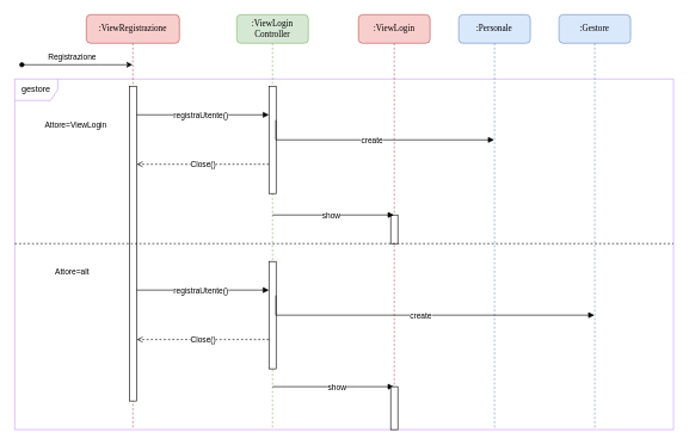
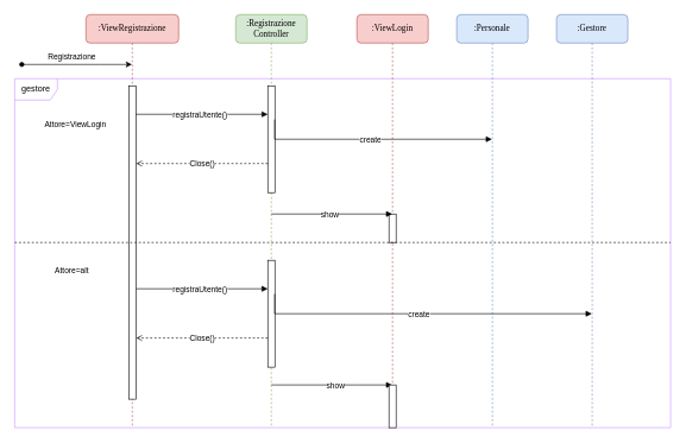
  <mxCell id="0" />
  <mxCell id="1" parent="0" />
  <mxCell id="2" value="gestore" style="shape=umlFrame;whiteSpace=wrap;html=1;strokeColor=#CC99FF;" parent="1" vertex="1"><mxGeometry y="110" width="920" height="490" as="geometry" x="20" /></mxCell>
- <mxCell id="3" value=":ViewLogin&lt;br&gt;Controller" style="shape=umlLifeline;perimeter=lifelinePerimeter;whiteSpace=wrap;html=1;container=1;collapsible=0;recursiveResize=0;outlineConnect=0;rounded=1;shadow=0;comic=0;labelBackgroundColor=none;strokeWidth=1;fontFamily=Verdana;fontSize=12;align=center;fillColor=#d5e8d4;strokeColor=#82b366;" parent="1" vertex="1"><mxGeometry x="330" y="20" width="100" height="580" as="geometry" /></mxCell>
+ <mxCell id="3" value=":Registrazione&lt;br&gt;Controller" style="shape=umlLifeline;perimeter=lifelinePerimeter;whiteSpace=wrap;html=1;container=1;collapsible=0;recursiveResize=0;outlineConnect=0;rounded=1;shadow=0;comic=0;labelBackgroundColor=none;strokeWidth=1;fontFamily=Verdana;fontSize=12;align=center;fillColor=#d5e8d4;strokeColor=#82b366;" parent="1" vertex="1"><mxGeometry x="330" y="20" width="100" height="580" as="geometry" /></mxCell>
  <mxCell id="4" value="" style="html=1;points=[];perimeter=orthogonalPerimeter;rounded=0;shadow=0;comic=0;labelBackgroundColor=none;strokeWidth=1;fontFamily=Verdana;fontSize=12;align=center;" parent="3" vertex="1"><mxGeometry x="45" y="100" width="10" height="150" as="geometry" /></mxCell>
  <mxCell id="5" value="" style="html=1;points=[];perimeter=orthogonalPerimeter;rounded=0;shadow=0;comic=0;labelBackgroundColor=none;strokeWidth=1;fontFamily=Verdana;fontSize=12;align=center;" parent="3" vertex="1"><mxGeometry x="45" y="345" width="10" height="150" as="geometry" /></mxCell>
  <mxCell id="6" value="&lt;font style=&quot;font-size: 11px; background-color: rgb(255, 255, 255);&quot; face=&quot;Helvetica&quot;&gt;registraUtente()&lt;/font&gt;" style="html=1;verticalAlign=bottom;endArrow=block;labelBackgroundColor=none;fontFamily=Verdana;fontSize=12;edgeStyle=elbowEdgeStyle;elbow=vertical;rounded=0;" parent="3" edge="1"><mxGeometry x="-0.027" y="-10" relative="1" as="geometry"><mxPoint x="-140" y="385" as="sourcePoint" /><mxPoint x="45" y="385" as="targetPoint" /><Array as="points"><mxPoint x="-30" y="385" /></Array><mxPoint as="offset" /></mxGeometry></mxCell>
  <mxCell id="7" value="Close()" style="rounded=0;orthogonalLoop=1;jettySize=auto;html=1;dashed=1;entryX=1.052;entryY=0.248;entryDx=0;entryDy=0;entryPerimeter=0;endArrow=open;endFill=0;" parent="3" source="5" edge="1"><mxGeometry relative="1" as="geometry"><mxPoint x="-139.48" y="454.12" as="targetPoint" /></mxGeometry></mxCell>
  <mxCell id="8" value="&lt;font style=&quot;font-size: 11px; background-color: rgb(255, 255, 255);&quot; face=&quot;Helvetica&quot;&gt;show&lt;/font&gt;" style="html=1;verticalAlign=bottom;endArrow=block;labelBackgroundColor=none;fontFamily=Verdana;fontSize=12;edgeStyle=elbowEdgeStyle;elbow=vertical;rounded=0;" parent="3" edge="1"><mxGeometry x="0.062" y="-10" relative="1" as="geometry"><mxPoint x="50" y="520" as="sourcePoint" /><mxPoint x="219.5" y="520" as="targetPoint" /><Array as="points"><mxPoint x="170" y="520" /><mxPoint x="-20" y="390" /></Array><mxPoint as="offset" /></mxGeometry></mxCell>
  <mxCell id="9" value=":ViewLogin" style="shape=umlLifeline;perimeter=lifelinePerimeter;whiteSpace=wrap;html=1;container=1;collapsible=0;recursiveResize=0;outlineConnect=0;rounded=1;shadow=0;comic=0;labelBackgroundColor=none;strokeWidth=1;fontFamily=Verdana;fontSize=12;align=center;fillColor=#f8cecc;strokeColor=#b85450;" parent="1" vertex="1"><mxGeometry x="500" y="20" width="100" height="580" as="geometry" /></mxCell>
  <mxCell id="10" value="" style="html=1;points=[];perimeter=orthogonalPerimeter;rounded=0;shadow=0;comic=0;labelBackgroundColor=none;strokeWidth=1;fontFamily=Verdana;fontSize=12;align=center;" parent="9" vertex="1"><mxGeometry x="45" y="520" width="10" height="60" as="geometry" /></mxCell>
  <mxCell id="11" value="" style="html=1;points=[];perimeter=orthogonalPerimeter;rounded=0;shadow=0;comic=0;labelBackgroundColor=none;strokeWidth=1;fontFamily=Verdana;fontSize=12;align=center;" parent="9" vertex="1"><mxGeometry x="45" y="280" width="10" height="40" as="geometry" /></mxCell>
  <mxCell id="12" value=":Personale" style="shape=umlLifeline;perimeter=lifelinePerimeter;whiteSpace=wrap;html=1;container=1;collapsible=0;recursiveResize=0;outlineConnect=0;rounded=1;shadow=0;comic=0;labelBackgroundColor=none;strokeWidth=1;fontFamily=Verdana;fontSize=12;align=center;fillColor=#dae8fc;strokeColor=#6c8ebf;" parent="1" vertex="1"><mxGeometry x="640" y="20" width="100" height="580" as="geometry" /></mxCell>
  <mxCell id="13" value=":Gestore" style="shape=umlLifeline;perimeter=lifelinePerimeter;whiteSpace=wrap;html=1;container=1;collapsible=0;recursiveResize=0;outlineConnect=0;rounded=1;shadow=0;comic=0;labelBackgroundColor=none;strokeWidth=1;fontFamily=Verdana;fontSize=12;align=center;fillColor=#dae8fc;strokeColor=#6c8ebf;" parent="1" vertex="1"><mxGeometry x="780" y="20" width="100" height="580" as="geometry" /></mxCell>
  <mxCell id="14" value=":ViewRegistrazione" style="shape=umlLifeline;perimeter=lifelinePerimeter;whiteSpace=wrap;html=1;container=1;collapsible=0;recursiveResize=0;outlineConnect=0;rounded=1;shadow=0;comic=0;labelBackgroundColor=none;strokeWidth=1;fontFamily=Verdana;fontSize=12;align=center;fillColor=#f8cecc;strokeColor=#b85450;size=40;" parent="1" vertex="1"><mxGeometry x="120" y="20" width="130" height="580" as="geometry" /></mxCell>
  <mxCell id="15" value="" style="html=1;points=[];perimeter=orthogonalPerimeter;rounded=0;shadow=0;comic=0;labelBackgroundColor=none;strokeWidth=1;fontFamily=Verdana;fontSize=12;align=center;" parent="14" vertex="1"><mxGeometry x="60" y="100" width="10" height="440" as="geometry" /></mxCell>
  <mxCell id="16" value="&lt;font style=&quot;font-size: 11px; background-color: rgb(255, 255, 255);&quot; face=&quot;Helvetica&quot;&gt;registraUtente()&lt;/font&gt;" style="html=1;verticalAlign=bottom;endArrow=block;labelBackgroundColor=none;fontFamily=Verdana;fontSize=12;edgeStyle=elbowEdgeStyle;elbow=vertical;rounded=0;" parent="1" source="15" edge="1"><mxGeometry x="-0.027" y="-10" relative="1" as="geometry"><mxPoint x="240" y="130" as="sourcePoint" /><mxPoint x="375" y="160" as="targetPoint" /><Array as="points"><mxPoint x="300" y="160" /></Array><mxPoint as="offset" /></mxGeometry></mxCell>
  <mxCell id="17" value="Close()" style="rounded=0;orthogonalLoop=1;jettySize=auto;html=1;dashed=1;entryX=1.052;entryY=0.248;entryDx=0;entryDy=0;entryPerimeter=0;endArrow=open;endFill=0;" parent="1" source="4" target="15" edge="1"><mxGeometry relative="1" as="geometry"><mxPoint x="170" y="195" as="targetPoint" /></mxGeometry></mxCell>
  <mxCell id="18" value="&lt;font style=&quot;font-size: 11px; background-color: rgb(255, 255, 255);&quot; face=&quot;Helvetica&quot;&gt;create&lt;/font&gt;" style="html=1;verticalAlign=bottom;endArrow=block;labelBackgroundColor=none;fontFamily=Verdana;fontSize=12;edgeStyle=elbowEdgeStyle;elbow=vertical;rounded=0;exitX=0.967;exitY=0.316;exitDx=0;exitDy=0;exitPerimeter=0;" parent="1" source="4" target="12" edge="1"><mxGeometry x="-0.027" y="-10" relative="1" as="geometry"><mxPoint x="450" y="170" as="sourcePoint" /><mxPoint x="385" y="170" as="targetPoint" /><Array as="points"><mxPoint x="520" y="195" /><mxPoint x="400" y="167" /></Array><mxPoint as="offset" /></mxGeometry></mxCell>
  <mxCell id="19" value="&lt;font style=&quot;font-size: 11px; background-color: rgb(255, 255, 255);&quot; face=&quot;Helvetica&quot;&gt;show&lt;/font&gt;" style="html=1;verticalAlign=bottom;endArrow=block;labelBackgroundColor=none;fontFamily=Verdana;fontSize=12;edgeStyle=elbowEdgeStyle;elbow=vertical;rounded=0;" parent="1" target="9" edge="1"><mxGeometry x="-0.027" y="-10" relative="1" as="geometry"><mxPoint x="380" y="300" as="sourcePoint" /><mxPoint x="385" y="170" as="targetPoint" /><Array as="points"><mxPoint x="500" y="300" /><mxPoint x="310" y="170" /></Array><mxPoint as="offset" /></mxGeometry></mxCell>
  <mxCell id="20" value="Attore=ViewLogin" style="text;html=1;align=center;verticalAlign=middle;resizable=0;points=[];autosize=1;strokeColor=none;fillColor=none;fontSize=11;fontFamily=Helvetica;" parent="1" vertex="1"><mxGeometry x="50" y="160" width="110" height="30" as="geometry" /></mxCell>
  <mxCell id="21" value="" style="endArrow=none;dashed=1;html=1;rounded=0;labelBackgroundColor=#FFFFFF;fontFamily=Helvetica;fontSize=11;" parent="1" edge="1"><mxGeometry width="50" height="50" relative="1" as="geometry"><mxPoint y="340" as="sourcePoint" x="20" /><mxPoint x="940" y="340" as="targetPoint" /></mxGeometry></mxCell>
  <mxCell id="22" value="Attore=alt" style="text;html=1;align=center;verticalAlign=middle;resizable=0;points=[];autosize=1;strokeColor=none;fillColor=none;fontSize=11;fontFamily=Helvetica;" parent="1" vertex="1"><mxGeometry x="50" y="365" width="100" height="30" as="geometry" /></mxCell>
  <mxCell id="23" value="&lt;font style=&quot;font-size: 11px; background-color: rgb(255, 255, 255);&quot; face=&quot;Helvetica&quot;&gt;create&lt;/font&gt;" style="html=1;verticalAlign=bottom;endArrow=block;labelBackgroundColor=none;fontFamily=Verdana;fontSize=12;edgeStyle=elbowEdgeStyle;elbow=vertical;rounded=0;exitX=0.967;exitY=0.316;exitDx=0;exitDy=0;exitPerimeter=0;" parent="1" source="5" target="13" edge="1"><mxGeometry x="-0.027" y="-10" relative="1" as="geometry"><mxPoint x="450" y="415" as="sourcePoint" /><mxPoint x="689.5" y="440" as="targetPoint" /><Array as="points"><mxPoint x="520" y="440" /><mxPoint x="400" y="412" /></Array><mxPoint as="offset" /></mxGeometry></mxCell>
  <mxCell id="24" value="Registrazione" style="endArrow=classic;html=1;rounded=0;labelBackgroundColor=#FFFFFF;fontFamily=Helvetica;fontSize=11;startArrow=oval;startFill=1;" parent="1" target="14" edge="1"><mxGeometry x="-0.094" y="10" width="50" height="50" relative="1" as="geometry"><mxPoint x="30" y="90" as="sourcePoint" /><mxPoint x="120" y="90" as="targetPoint" /><Array as="points"><mxPoint x="140" y="90" /></Array><mxPoint as="offset" /></mxGeometry></mxCell>
